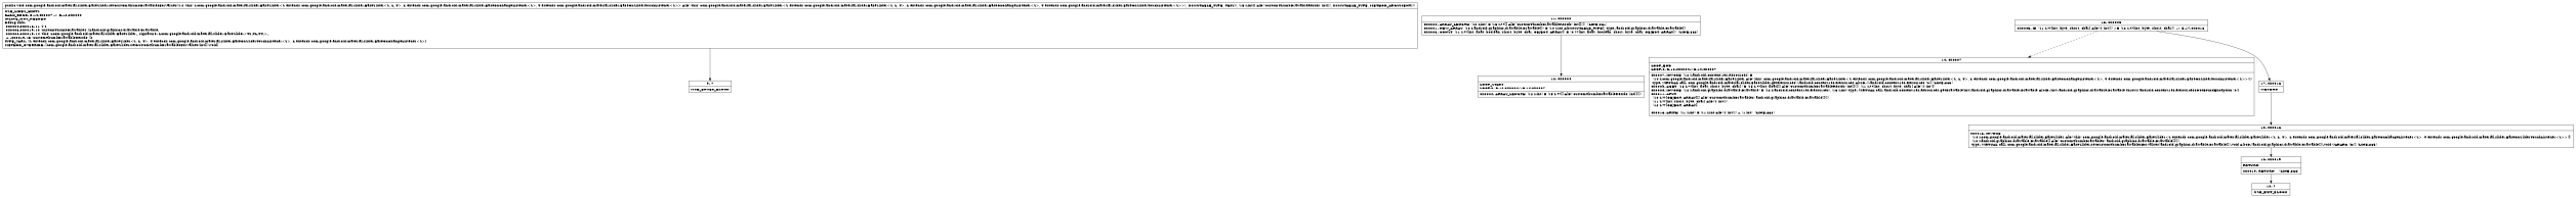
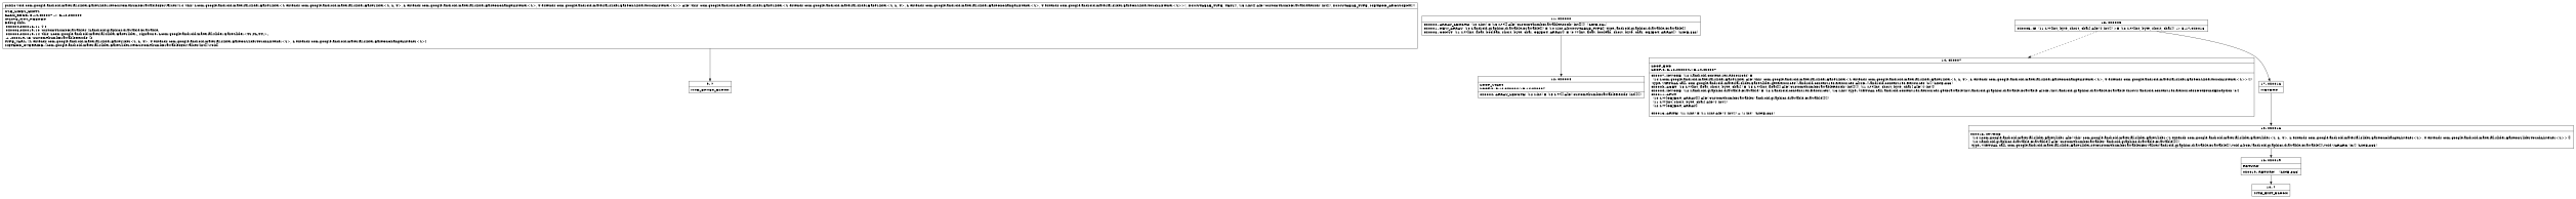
  digraph {
    node [shape=record]
    n1 [label="{9\:\ ?|MTH_ENTER_BLOCK\l}"]
    n2 [label="{11\:\ 0x0000|0x0000: ARRAY_LENGTH  (r0 I:int) = (r5 I:??[] A[D('customThumbDrawableResIds' int[])])  (LINE:861)\l0x0001: NEW_ARRAY  (r0 I:android.graphics.drawable.Drawable[]) = (r0 I:int A[IMMUTABLE_TYPE]) type: android.graphics.drawable.Drawable[] \l0x0003: CONST  (r1 I:??[int, float, boolean, short, byte, char, OBJECT, ARRAY]) = (0 ??[int, float, boolean, short, byte, char, OBJECT, ARRAY])  (LINE:862)\l}"]
    n3 [label="{12\:\ 0x0004|LOOP_START\lLOOP:0: B:12:0x0004\-\>B:14:0x0007\l|0x0004: ARRAY_LENGTH  (r2 I:int) = (r5 I:??[] A[D('customThumbDrawableResIds' int[])]) \l}"]
    n4 [label="{13\:\ 0x0005|0x0005: IF  (r1 I:??[int, byte, short, char] A[D('i' int)]) \>= (r2 I:??[int, byte, short, char])  \-\> B:17:0x0016 \l}"]
    n5 [label="{14\:\ 0x0007|LOOP_END\lLOOP:0: B:12:0x0004\-\>B:14:0x0007\l|0x0007: INVOKE  (r2 I:android.content.res.Resources) = \l  (r4 I:com.google.android.material.slider.BaseSlider A[D('this' com.google.android.material.slider.BaseSlider\<S extends com.google.android.material.slider.BaseSlider\<S, L, T\>, L extends com.google.android.material.slider.BaseOnChangeListener\<S\>, T extends com.google.android.material.slider.BaseOnSliderTouchListener\<S\>\>)])\l type: VIRTUAL call: com.google.android.material.slider.BaseSlider.getResources():android.content.res.Resources A[MD:():android.content.res.Resources (c)] (LINE:863)\l0x000b: AGET  (r3 I:??[int, float, short, byte, char]) = (r5 I:??[int, float][] A[D('customThumbDrawableResIds' int[])]), (r1 I:??[int, short, byte, char] A[D('i' int)]) \l0x000d: INVOKE  (r2 I:android.graphics.drawable.Drawable) = (r2 I:android.content.res.Resources), (r3 I:int) type: VIRTUAL call: android.content.res.Resources.getDrawable(int):android.graphics.drawable.Drawable A[MD:(int):android.graphics.drawable.Drawable throws android.content.res.Resources$NotFoundException (c)]\l0x0011: APUT  \l  (r0 I:??[OBJECT, ARRAY][] A[D('customThumbDrawables' android.graphics.drawable.Drawable[])])\l  (r1 I:??[int, short, byte, char] A[D('i' int)])\l  (r2 I:??[OBJECT, ARRAY])\l \l0x0013: ARITH  (r1 I:int) = (r1 I:int A[D('i' int)]) + (1 int)  (LINE:862)\l}"]
    n6 [label="{17\:\ 0x0016|METHOD\l}"]
    n7 [label="{15\:\ 0x0016|0x0016: INVOKE  \l  (r4 I:com.google.android.material.slider.BaseSlider A[D('this' com.google.android.material.slider.BaseSlider\<S extends com.google.android.material.slider.BaseSlider\<S, L, T\>, L extends com.google.android.material.slider.BaseOnChangeListener\<S\>, T extends com.google.android.material.slider.BaseOnSliderTouchListener\<S\>\>)])\l  (r0 I:android.graphics.drawable.Drawable[] A[D('customThumbDrawables' android.graphics.drawable.Drawable[])])\l type: VIRTUAL call: com.google.android.material.slider.BaseSlider.setCustomThumbDrawablesForValues(android.graphics.drawable.Drawable[]):void A[MD:(android.graphics.drawable.Drawable[]):void VARARG (m)] (LINE:865)\l}"]
    n8 [label="{16\:\ 0x0019|RETURN\l|0x0019: RETURN    (LINE:866)\l}"]
-   n9 [label="{10\:\ ?|USE_EXIT_BLOCK\l}"]
+   n9 [label="{10\:\ ?|MTH_EXIT_BLOCK\l}"]
    n10 [label="{public void com.google.android.material.slider.BaseSlider.setCustomThumbDrawablesForValues((r4 'this' I:com.google.android.material.slider.BaseSlider\<S extends com.google.android.material.slider.BaseSlider\<S, L, T\>, L extends com.google.android.material.slider.BaseOnChangeListener\<S\>, T extends com.google.android.material.slider.BaseOnSliderTouchListener\<S\>\> A[D('this' com.google.android.material.slider.BaseSlider\<S extends com.google.android.material.slider.BaseSlider\<S, L, T\>, L extends com.google.android.material.slider.BaseOnChangeListener\<S\>, T extends com.google.android.material.slider.BaseOnSliderTouchListener\<S\>\>), IMMUTABLE_TYPE, THIS]), (r5 I:int[] A[D('customThumbDrawableResIds' int[]), IMMUTABLE_TYPE, METHOD_ARGUMENT]))  | USE_LINES_HINTS\lBACK_EDGE: B:14:0x0007 \-\> B:12:0x0004\lINLINE_NOT_NEEDED\lDebug Info:\l  0x0004\-0x0016: r1 'i' I\l  0x0003\-0x0019: r0 'customThumbDrawables' [Landroid\/graphics\/drawable\/Drawable;\l  0x0000\-0x0019: r4 'this' Lcom\/google\/android\/material\/slider\/BaseSlider;, signature: Lcom\/google\/android\/material\/slider\/BaseSlider\<TS;TL;TT;\>;\l  \-1 \-0x0019: r5 'customThumbDrawableResIds' [I\lTYPE_VARS: [S extends com.google.android.material.slider.BaseSlider\<S, L, T\>, T extends com.google.android.material.slider.BaseOnSliderTouchListener\<S\>, L extends com.google.android.material.slider.BaseOnChangeListener\<S\>]\lMETHOD_OVERRIDE: [com.google.android.material.slider.BaseSlider.setCustomThumbDrawablesForValues(int[]):void]\l}"]
    n2 -> n3
    n4 -> n5 [style=dashed]
    n4 -> n6
    n6 -> n7
    n7 -> n8
    n8 -> n9
    n10 -> n1
  }
